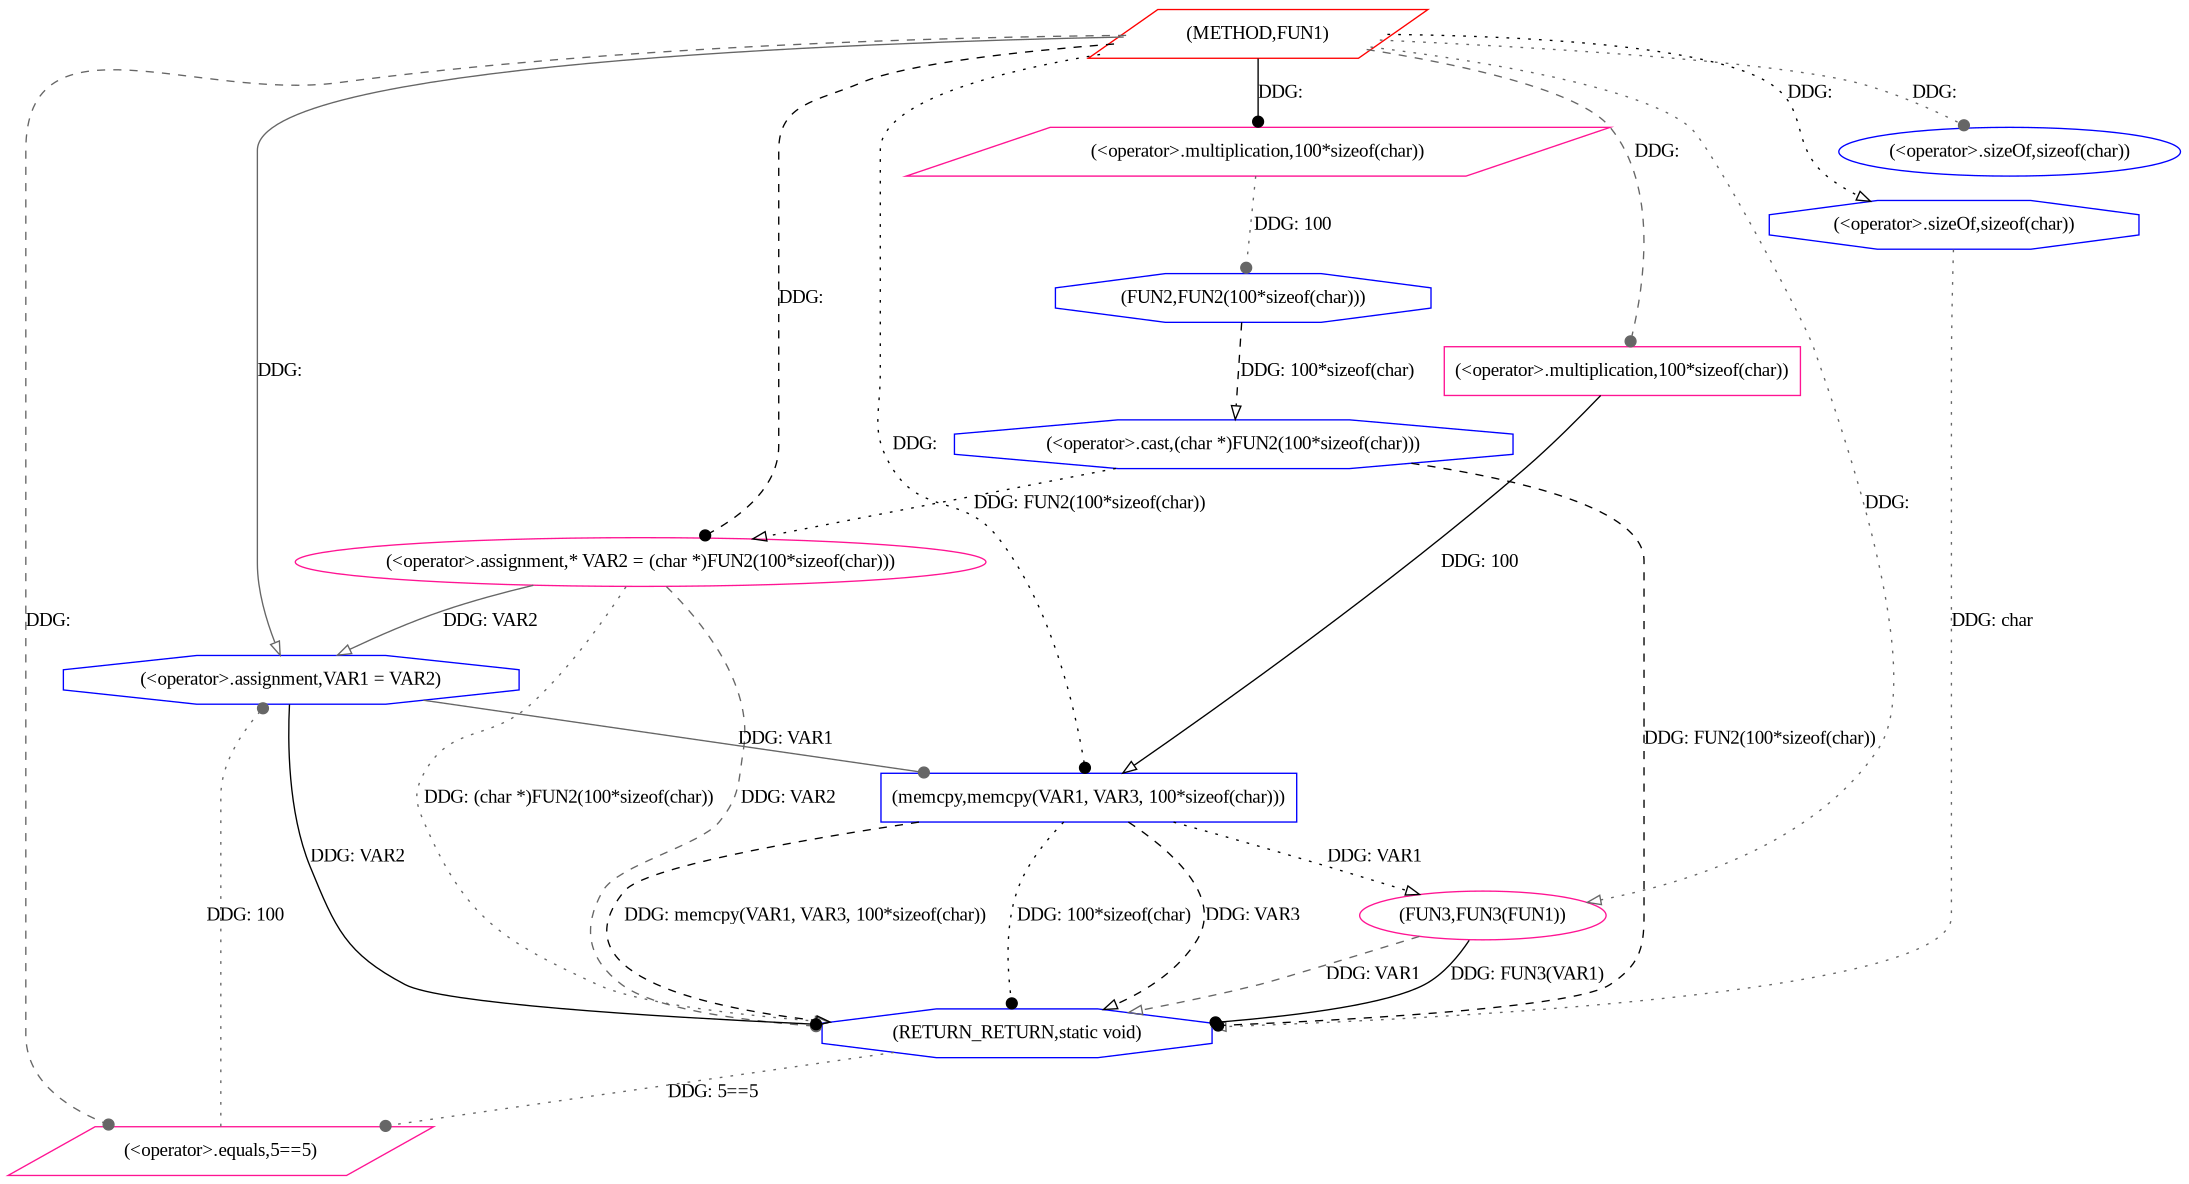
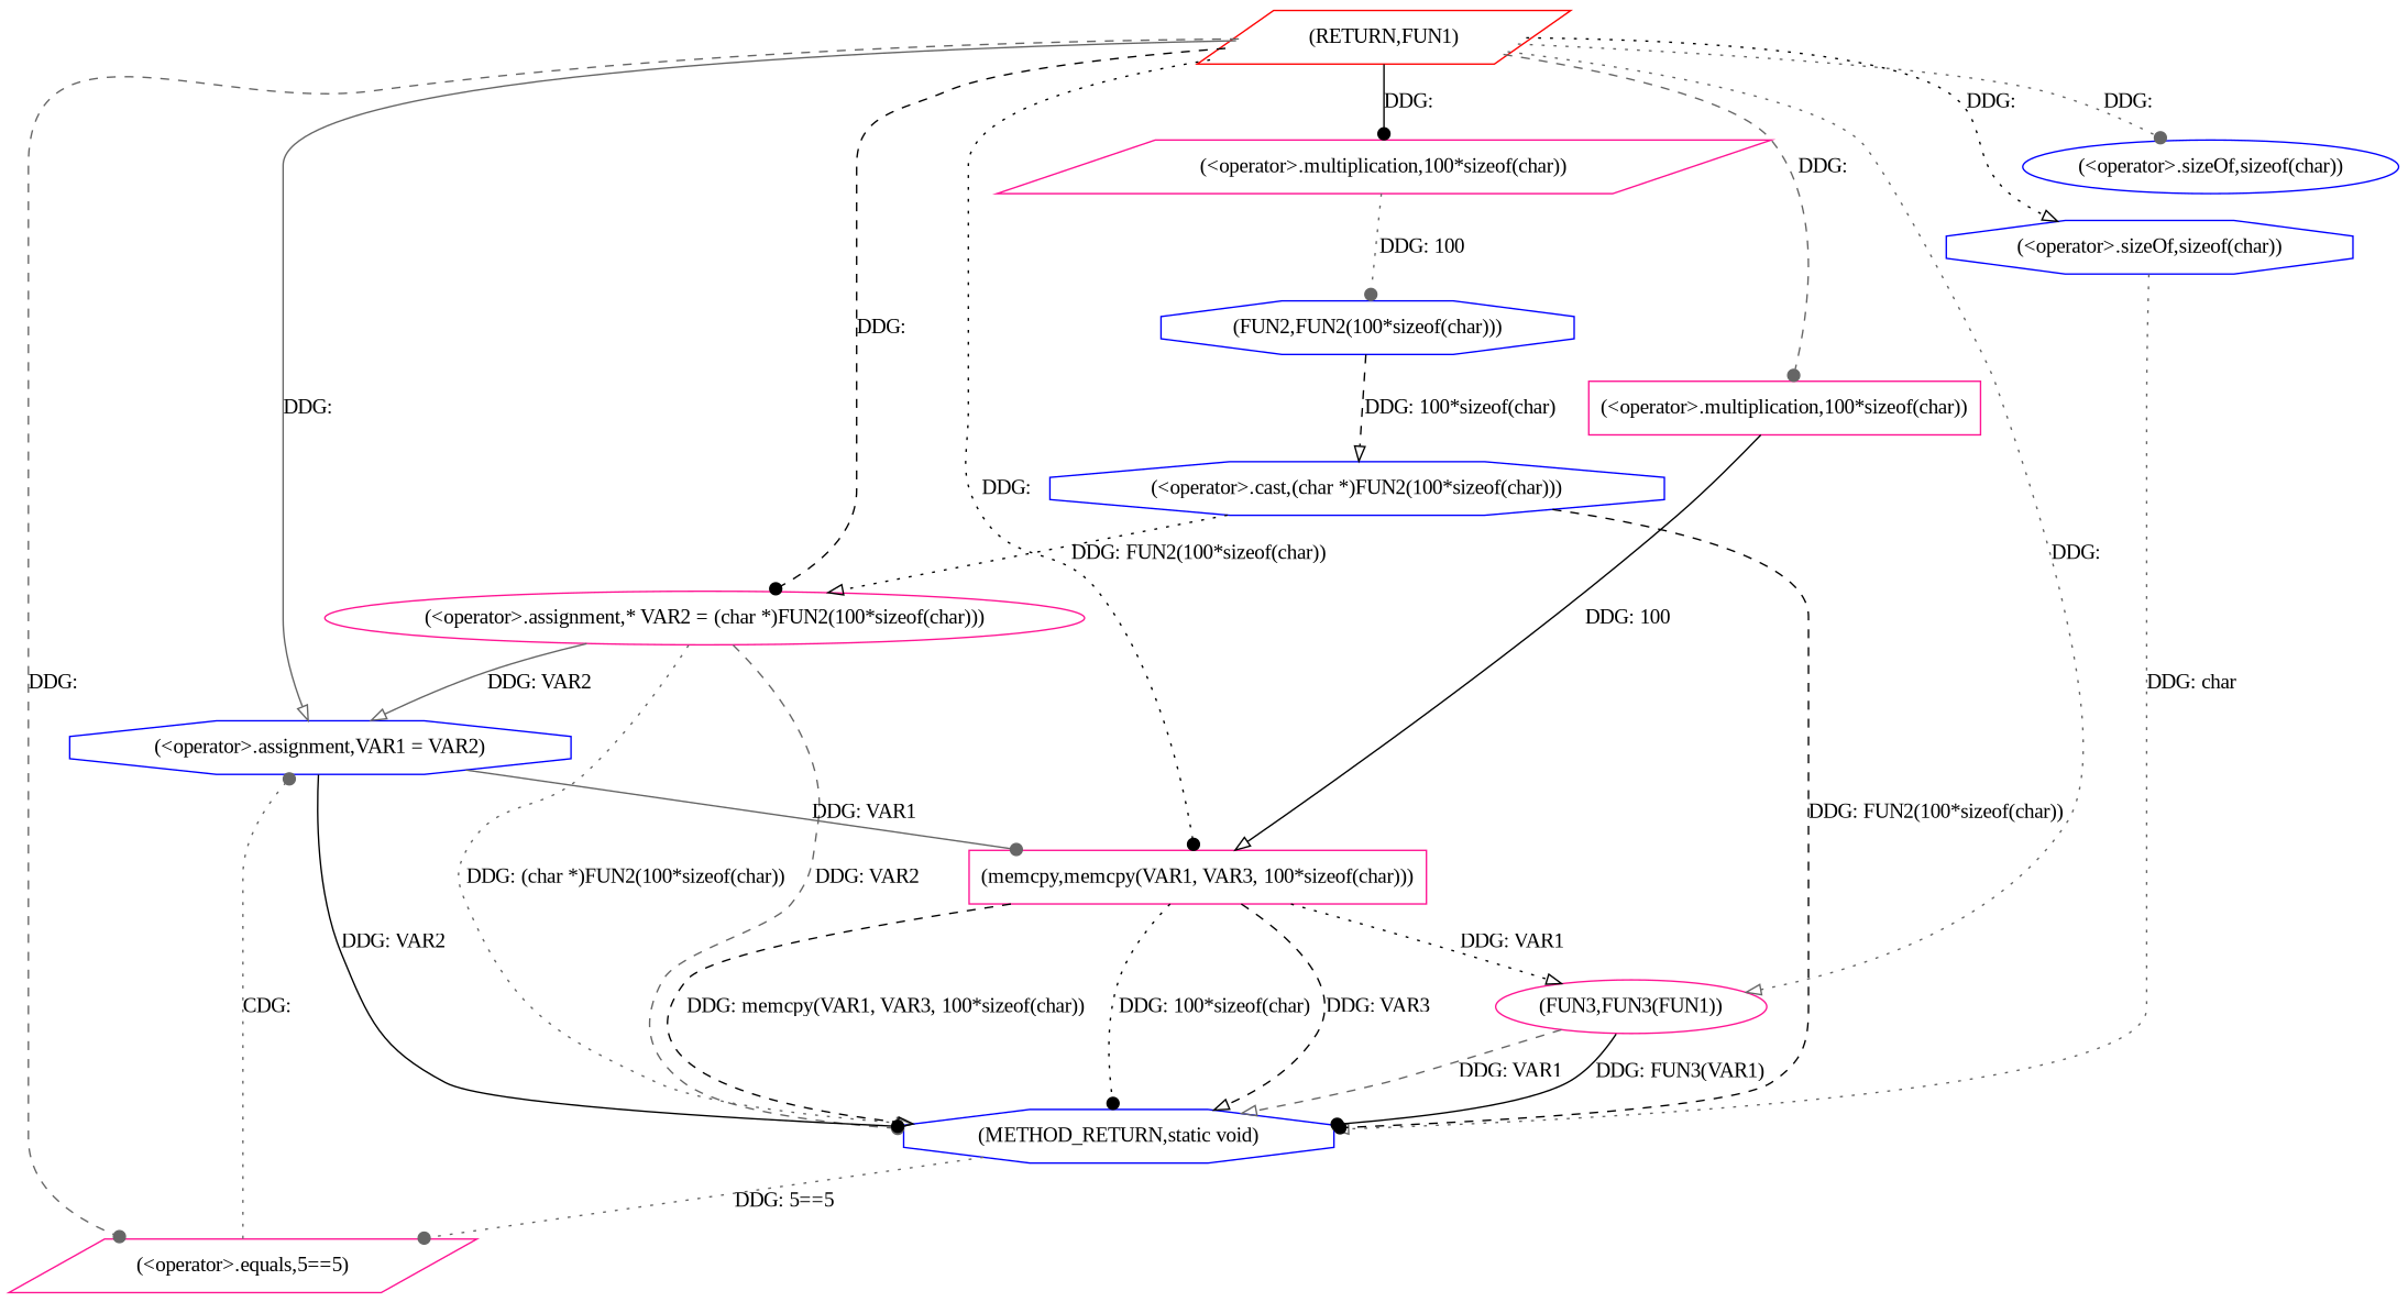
  digraph {
    fontname="Liberation Serif"
    node [color=blue fontname="Liberation Serif" shape=octagon]
    edge [arrowhead=dot color=black fontname="Liberation Serif" style=dotted]
-   n1 [color=red label="(METHOD,FUN1)" shape=parallelogram]
+   n1 [color=red label="(RETURN,FUN1)" shape=parallelogram]
    n2 [color=deeppink label="(<operator>.assignment,* VAR2 = (char *)FUN2(100*sizeof(char)))" shape=ellipse]
    n3 [color=deeppink label="(<operator>.multiplication,100*sizeof(char))" shape=parallelogram]
    n4 [label="(<operator>.sizeOf,sizeof(char))" shape=ellipse]
    n5 [color=deeppink label="(<operator>.equals,5==5)" shape=parallelogram]
    n6 [label="(<operator>.assignment,VAR1 = VAR2)"]
-   n7 [label="(memcpy,memcpy(VAR1, VAR3, 100*sizeof(char)))" shape=box]
+   n7 [color=deeppink label="(memcpy,memcpy(VAR1, VAR3, 100*sizeof(char)))" shape=box]
    n8 [color=deeppink label="(<operator>.multiplication,100*sizeof(char))" shape=box]
    n9 [label="(<operator>.sizeOf,sizeof(char))"]
    n10 [color=deeppink label="(FUN3,FUN3(FUN1))" shape=ellipse]
-   n11 [label="(RETURN_RETURN,static void)"]
+   n11 [label="(METHOD_RETURN,static void)"]
    n12 [label="(FUN2,FUN2(100*sizeof(char)))"]
    n13 [label="(<operator>.cast,(char *)FUN2(100*sizeof(char)))"]
    n1 -> n2 [label="DDG: " style=dashed]
    n1 -> n3 [label="DDG: " style=solid]
    n1 -> n4 [color=gray40 label="DDG: "]
    n1 -> n5 [color=gray40 label="DDG: " style=dashed]
    n1 -> n6 [arrowhead=onormal color=gray40 label="DDG: " style=solid]
    n1 -> n7 [label="DDG: "]
    n1 -> n8 [color=gray40 label="DDG: " style=dashed]
    n1 -> n9 [arrowhead=onormal label="DDG: "]
    n1 -> n10 [arrowhead=onormal color=gray40 label="DDG: "]
    n2 -> n6 [arrowhead=onormal color=gray40 label="DDG: VAR2" style=solid]
    n2 -> n11 [color=gray40 label="DDG: VAR2" style=dashed]
    n2 -> n11 [arrowhead=onormal color=gray40 label="DDG: (char *)FUN2(100*sizeof(char))"]
    n3 -> n12 [color=gray40 label="DDG: 100"]
-   n5 -> n6 [color=gray40 label="DDG: 100"]
+   n5 -> n6 [color=gray40 label="CDG: "]
    n6 -> n7 [color=gray40 label="DDG: VAR1" style=solid]
    n6 -> n11 [label="DDG: VAR2" style=solid]
    n7 -> n10 [arrowhead=onormal label="DDG: VAR1"]
    n7 -> n11 [arrowhead=onormal label="DDG: VAR3" style=dashed]
    n7 -> n11 [arrowhead=onormal label="DDG: memcpy(VAR1, VAR3, 100*sizeof(char))" style=dashed]
    n7 -> n11 [label="DDG: 100*sizeof(char)"]
    n8 -> n7 [arrowhead=onormal label="DDG: 100" style=solid]
    n9 -> n11 [arrowhead=onormal color=gray40 label="DDG: char"]
    n10 -> n11 [arrowhead=onormal color=gray40 label="DDG: VAR1" style=dashed]
    n10 -> n11 [label="DDG: FUN3(VAR1)" style=solid]
    n11 -> n5 [color=gray40 label="DDG: 5==5"]
    n12 -> n13 [arrowhead=onormal label="DDG: 100*sizeof(char)" style=dashed]
    n13 -> n2 [arrowhead=onormal label="DDG: FUN2(100*sizeof(char))"]
    n13 -> n11 [label="DDG: FUN2(100*sizeof(char))" style=dashed]
  }
